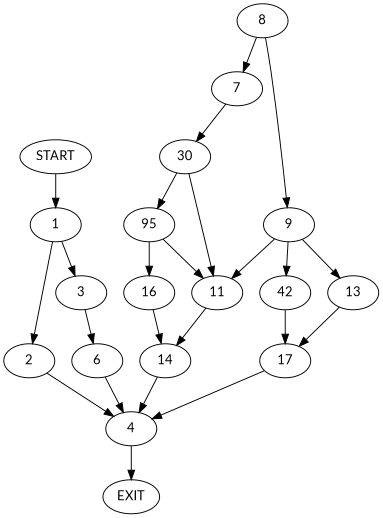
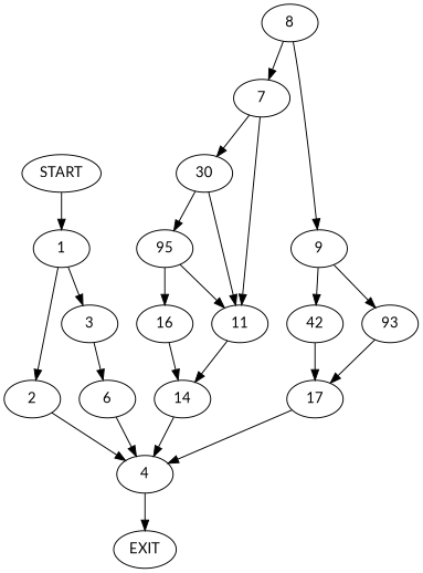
  digraph {
    fontname=Lato
    node [fontname=Lato]
    edge [fontname=Lato]
    n1 [label=START]
    1
    2
    3
    n5 [label=EXIT]
    4
    6
    n8 [label=30]
    7
    11
    8
    9
    n13 [label=95]
    14
    n15 [label=42]
-   13
+   13 [label=93]
    17
    16
    n1 -> 1
    1 -> 2
    1 -> 3
    2 -> 4
    3 -> 6
    4 -> n5
    6 -> 4
    n8 -> 11
    n8 -> n13
    7 -> n8
-   9 -> 11
+   7 -> 11
    11 -> 14
    8 -> 7
    8 -> 9
    9 -> n15
    9 -> 13
    n13 -> 11
    n13 -> 16
    14 -> 4
    n15 -> 17
    13 -> 17
    17 -> 4
    16 -> 14
  }
